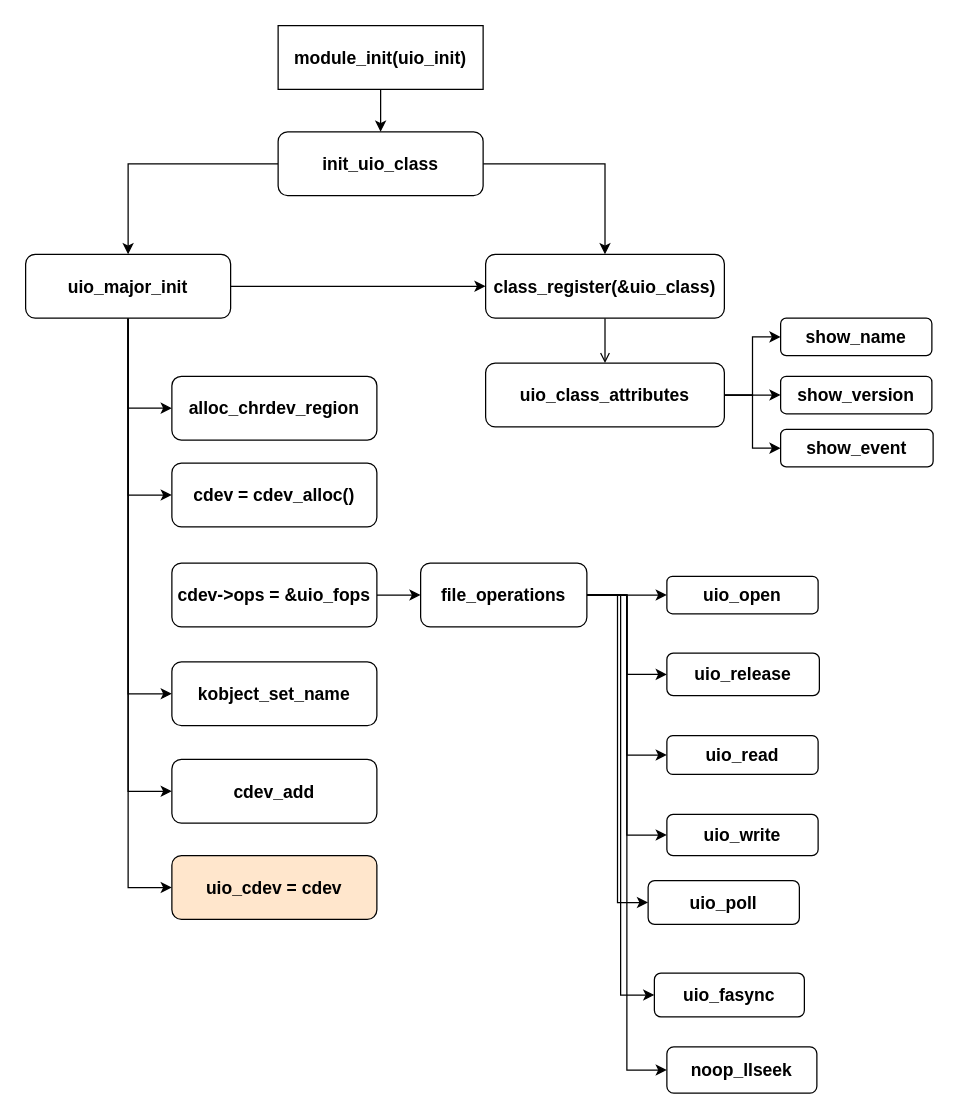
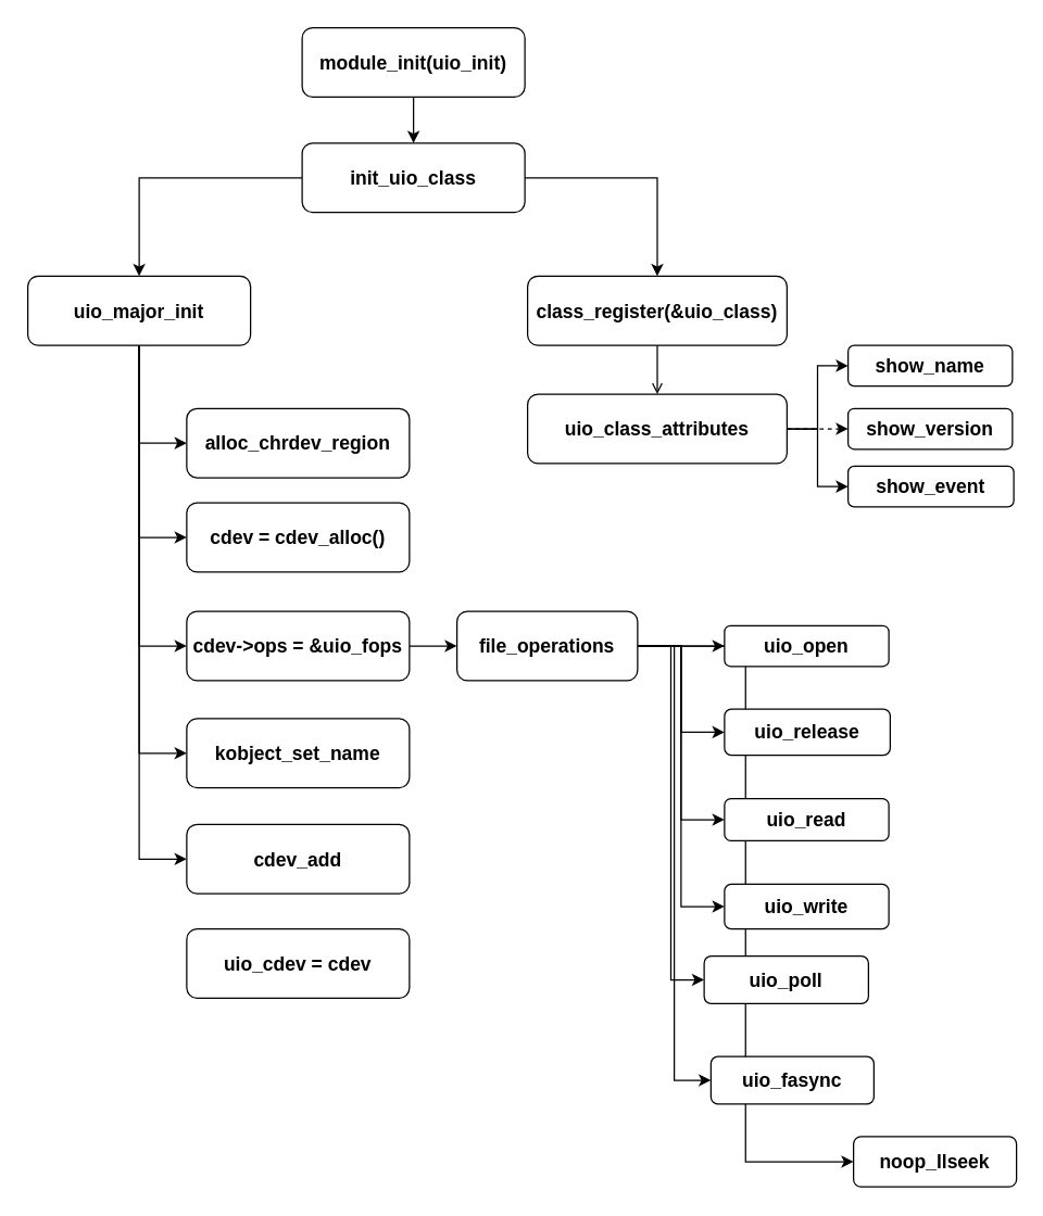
  <mxCell id="0" />
  <mxCell id="1" parent="0" />
  <mxCell id="2" style="edgeStyle=orthogonalEdgeStyle;rounded=0;orthogonalLoop=1;jettySize=auto;html=1;entryX=0.5;entryY=0;entryDx=0;entryDy=0;spacing=2;fontFamily=Helvetica;" parent="1" source="3" target="6" edge="1"><mxGeometry relative="1" as="geometry" /></mxCell>
- <mxCell id="3" value="&lt;font style=&quot;font-size: 14px&quot;&gt;&lt;b&gt;module_init(uio_init)&lt;/b&gt;&lt;/font&gt;" style="whiteSpace=wrap;html=1;spacing=2;fontFamily=Helvetica;rounded=0;" parent="1" vertex="1"><mxGeometry x="222" y="20" width="164" height="51" as="geometry" /></mxCell>
+ <mxCell id="3" value="&lt;font style=&quot;font-size: 14px&quot;&gt;&lt;b&gt;module_init(uio_init)&lt;/b&gt;&lt;/font&gt;" style="rounded=1;whiteSpace=wrap;html=1;spacing=2;fontFamily=Helvetica;" parent="1" vertex="1"><mxGeometry x="222" y="20" width="164" height="51" as="geometry" /></mxCell>
  <mxCell id="4" style="edgeStyle=orthogonalEdgeStyle;rounded=0;orthogonalLoop=1;jettySize=auto;html=1;fontFamily=Helvetica;fontColor=#000000;" edge="1" parent="1" source="6" target="13"><mxGeometry relative="1" as="geometry" /></mxCell>
  <mxCell id="5" style="edgeStyle=orthogonalEdgeStyle;rounded=0;orthogonalLoop=1;jettySize=auto;html=1;fontFamily=Helvetica;fontColor=#000000;" edge="1" parent="1" source="6" target="15"><mxGeometry relative="1" as="geometry" /></mxCell>
  <mxCell id="6" value="&lt;font style=&quot;font-size: 14px&quot;&gt;&lt;b&gt;init_uio_class&lt;/b&gt;&lt;/font&gt;" style="rounded=1;whiteSpace=wrap;html=1;spacing=2;fontFamily=Helvetica;" parent="1" vertex="1"><mxGeometry x="222" y="105" width="164" height="51" as="geometry" /></mxCell>
  <mxCell id="7" style="edgeStyle=orthogonalEdgeStyle;rounded=0;orthogonalLoop=1;jettySize=auto;html=1;entryX=0;entryY=0.5;entryDx=0;entryDy=0;fontFamily=Helvetica;fontColor=#000000;" edge="1" parent="1" source="13" target="16"><mxGeometry relative="1" as="geometry" /></mxCell>
  <mxCell id="8" style="edgeStyle=orthogonalEdgeStyle;rounded=0;orthogonalLoop=1;jettySize=auto;html=1;entryX=0;entryY=0.5;entryDx=0;entryDy=0;fontFamily=Helvetica;fontColor=#000000;" edge="1" parent="1" source="13" target="17"><mxGeometry relative="1" as="geometry" /></mxCell>
- <mxCell id="9" style="edgeStyle=orthogonalEdgeStyle;rounded=0;orthogonalLoop=1;jettySize=auto;html=1;fontFamily=Helvetica;fontColor=#000000;" edge="1" parent="1" source="13" target="15"><mxGeometry relative="1" as="geometry" /></mxCell>
+ <mxCell id="9" style="edgeStyle=orthogonalEdgeStyle;rounded=0;orthogonalLoop=1;jettySize=auto;html=1;entryX=0;entryY=0.5;entryDx=0;entryDy=0;fontFamily=Helvetica;fontColor=#000000;" edge="1" parent="1" source="13" target="21"><mxGeometry relative="1" as="geometry" /></mxCell>
  <mxCell id="10" style="edgeStyle=orthogonalEdgeStyle;rounded=0;orthogonalLoop=1;jettySize=auto;html=1;entryX=0;entryY=0.5;entryDx=0;entryDy=0;fontFamily=Helvetica;fontColor=#000000;" edge="1" parent="1" source="13" target="18"><mxGeometry relative="1" as="geometry" /></mxCell>
  <mxCell id="11" style="edgeStyle=orthogonalEdgeStyle;rounded=0;orthogonalLoop=1;jettySize=auto;html=1;entryX=0;entryY=0.5;entryDx=0;entryDy=0;fontFamily=Helvetica;fontColor=#000000;" edge="1" parent="1" source="13" target="19"><mxGeometry relative="1" as="geometry" /></mxCell>
- <mxCell id="12" style="edgeStyle=orthogonalEdgeStyle;rounded=0;orthogonalLoop=1;jettySize=auto;html=1;entryX=0;entryY=0.5;entryDx=0;entryDy=0;fontFamily=Helvetica;fontColor=#000000;" edge="1" parent="1" source="13" target="30"><mxGeometry relative="1" as="geometry" /></mxCell>
  <mxCell id="13" value="&lt;font style=&quot;font-size: 14px&quot;&gt;&lt;b&gt;uio_major_init&lt;/b&gt;&lt;/font&gt;" style="rounded=1;whiteSpace=wrap;html=1;spacing=2;fontFamily=Helvetica;" parent="1" vertex="1"><mxGeometry x="20" y="203" width="164" height="51" as="geometry" /></mxCell>
  <mxCell id="14" value="" style="edgeStyle=orthogonalEdgeStyle;rounded=0;orthogonalLoop=1;jettySize=auto;html=1;spacing=2;fontFamily=Helvetica;endArrow=open;" parent="1" source="15" target="41" edge="1"><mxGeometry relative="1" as="geometry" /></mxCell>
  <mxCell id="15" value="&lt;span style=&quot;font-size: 14px&quot;&gt;&lt;b&gt;class_register(&amp;amp;uio_class)&lt;/b&gt;&lt;/span&gt;" style="rounded=1;whiteSpace=wrap;html=1;spacing=2;fontFamily=Helvetica;" parent="1" vertex="1"><mxGeometry x="388" y="203" width="191" height="51" as="geometry" /></mxCell>
  <mxCell id="16" value="&lt;span style=&quot;font-size: 14px&quot;&gt;&lt;b&gt;alloc_chrdev_region&lt;/b&gt;&lt;/span&gt;" style="rounded=1;whiteSpace=wrap;html=1;spacing=2;fontFamily=Helvetica;" parent="1" vertex="1"><mxGeometry x="137" y="300.5" width="164" height="51" as="geometry" /></mxCell>
  <mxCell id="17" value="&lt;span style=&quot;font-size: 14px&quot;&gt;&lt;b&gt;cdev = cdev_alloc()&lt;/b&gt;&lt;/span&gt;" style="rounded=1;whiteSpace=wrap;html=1;spacing=2;fontFamily=Helvetica;" parent="1" vertex="1"><mxGeometry x="137" y="370" width="164" height="51" as="geometry" /></mxCell>
  <mxCell id="18" value="&lt;span style=&quot;font-size: 14px&quot;&gt;&lt;b&gt;kobject_set_name&lt;/b&gt;&lt;/span&gt;" style="rounded=1;whiteSpace=wrap;html=1;spacing=2;fontFamily=Helvetica;" parent="1" vertex="1"><mxGeometry x="137" y="529" width="164" height="51" as="geometry" /></mxCell>
  <mxCell id="19" value="&lt;span style=&quot;text-align: left&quot;&gt;&lt;b&gt;&lt;font style=&quot;font-size: 14px&quot;&gt;cdev_add&lt;/font&gt;&lt;/b&gt;&lt;/span&gt;" style="rounded=1;whiteSpace=wrap;html=1;spacing=2;fontFamily=Helvetica;" parent="1" vertex="1"><mxGeometry x="137" y="607" width="164" height="51" as="geometry" /></mxCell>
  <mxCell id="20" style="edgeStyle=orthogonalEdgeStyle;rounded=0;orthogonalLoop=1;jettySize=auto;html=1;entryX=0;entryY=0.5;entryDx=0;entryDy=0;spacing=2;fontFamily=Helvetica;" parent="1" source="21" target="29" edge="1"><mxGeometry relative="1" as="geometry" /></mxCell>
  <mxCell id="21" value="&lt;span style=&quot;font-size: 14px&quot;&gt;&lt;b&gt;cdev-&amp;gt;ops = &amp;amp;uio_fops&lt;/b&gt;&lt;/span&gt;" style="rounded=1;whiteSpace=wrap;html=1;spacing=2;fontFamily=Helvetica;" parent="1" vertex="1"><mxGeometry x="137" y="450" width="164" height="51" as="geometry" /></mxCell>
  <mxCell id="22" style="edgeStyle=orthogonalEdgeStyle;rounded=0;orthogonalLoop=1;jettySize=auto;html=1;entryX=0;entryY=0.5;entryDx=0;entryDy=0;spacing=2;fontFamily=Helvetica;" parent="1" source="29" target="34" edge="1"><mxGeometry relative="1" as="geometry" /></mxCell>
  <mxCell id="23" style="edgeStyle=orthogonalEdgeStyle;rounded=0;orthogonalLoop=1;jettySize=auto;html=1;entryX=0;entryY=0.5;entryDx=0;entryDy=0;spacing=2;fontFamily=Helvetica;" parent="1" source="29" target="31" edge="1"><mxGeometry relative="1" as="geometry" /></mxCell>
  <mxCell id="24" style="edgeStyle=orthogonalEdgeStyle;rounded=0;orthogonalLoop=1;jettySize=auto;html=1;entryX=0;entryY=0.5;entryDx=0;entryDy=0;spacing=2;fontFamily=Helvetica;" parent="1" source="29" target="32" edge="1"><mxGeometry relative="1" as="geometry" /></mxCell>
  <mxCell id="25" style="edgeStyle=orthogonalEdgeStyle;rounded=0;orthogonalLoop=1;jettySize=auto;html=1;entryX=0;entryY=0.5;entryDx=0;entryDy=0;spacing=2;fontFamily=Helvetica;" parent="1" source="29" target="33" edge="1"><mxGeometry relative="1" as="geometry" /></mxCell>
  <mxCell id="26" style="edgeStyle=orthogonalEdgeStyle;rounded=0;orthogonalLoop=1;jettySize=auto;html=1;entryX=0;entryY=0.5;entryDx=0;entryDy=0;spacing=2;fontFamily=Helvetica;" parent="1" source="29" target="35" edge="1"><mxGeometry relative="1" as="geometry" /></mxCell>
  <mxCell id="27" style="edgeStyle=orthogonalEdgeStyle;rounded=0;orthogonalLoop=1;jettySize=auto;html=1;entryX=0;entryY=0.5;entryDx=0;entryDy=0;spacing=2;fontFamily=Helvetica;" parent="1" source="29" target="36" edge="1"><mxGeometry relative="1" as="geometry" /></mxCell>
  <mxCell id="28" style="edgeStyle=orthogonalEdgeStyle;rounded=0;orthogonalLoop=1;jettySize=auto;html=1;entryX=0;entryY=0.5;entryDx=0;entryDy=0;spacing=2;fontFamily=Helvetica;" parent="1" source="29" target="37" edge="1"><mxGeometry relative="1" as="geometry" /></mxCell>
  <mxCell id="29" value="&lt;span style=&quot;font-size: 14px&quot;&gt;&lt;b&gt;file_operations&lt;/b&gt;&lt;/span&gt;" style="rounded=1;whiteSpace=wrap;html=1;spacing=2;fontFamily=Helvetica;" parent="1" vertex="1"><mxGeometry x="336" y="450" width="133" height="51" as="geometry" /></mxCell>
- <mxCell id="30" value="&lt;div style=&quot;text-align: left&quot;&gt;&lt;span style=&quot;font-size: 14px&quot;&gt;&lt;b&gt;uio_cdev = cdev&lt;/b&gt;&lt;/span&gt;&lt;/div&gt;" style="rounded=1;whiteSpace=wrap;html=1;spacing=2;fontFamily=Helvetica;fillColor=#ffe6cc;" parent="1" vertex="1"><mxGeometry x="137" y="684" width="164" height="51" as="geometry" /></mxCell>
+ <mxCell id="30" value="&lt;div style=&quot;text-align: left&quot;&gt;&lt;span style=&quot;font-size: 14px&quot;&gt;&lt;b&gt;uio_cdev = cdev&lt;/b&gt;&lt;/span&gt;&lt;/div&gt;" style="rounded=1;whiteSpace=wrap;html=1;spacing=2;fontFamily=Helvetica;" parent="1" vertex="1"><mxGeometry x="137" y="684" width="164" height="51" as="geometry" /></mxCell>
  <mxCell id="31" value="&lt;span style=&quot;font-size: 14px&quot;&gt;&lt;b&gt;uio_open&lt;/b&gt;&lt;/span&gt;" style="rounded=1;whiteSpace=wrap;html=1;spacing=2;fontFamily=Helvetica;" parent="1" vertex="1"><mxGeometry x="533" y="460.5" width="121" height="30" as="geometry" /></mxCell>
  <mxCell id="32" value="&lt;span style=&quot;font-size: 14px&quot;&gt;&lt;b&gt;uio_release&lt;/b&gt;&lt;/span&gt;" style="rounded=1;whiteSpace=wrap;html=1;spacing=2;fontFamily=Helvetica;" parent="1" vertex="1"><mxGeometry x="533" y="522" width="122" height="34" as="geometry" /></mxCell>
  <mxCell id="33" value="&lt;span style=&quot;font-size: 14px&quot;&gt;&lt;b&gt;uio_read&lt;/b&gt;&lt;/span&gt;" style="rounded=1;whiteSpace=wrap;html=1;spacing=2;fontFamily=Helvetica;" parent="1" vertex="1"><mxGeometry x="533" y="588" width="121" height="31" as="geometry" /></mxCell>
  <mxCell id="34" value="&lt;span style=&quot;font-size: 14px&quot;&gt;&lt;b&gt;uio_write&lt;/b&gt;&lt;/span&gt;" style="rounded=1;whiteSpace=wrap;html=1;spacing=2;fontFamily=Helvetica;" parent="1" vertex="1"><mxGeometry x="533" y="651" width="121" height="33" as="geometry" /></mxCell>
  <mxCell id="35" value="&lt;span style=&quot;font-size: 14px&quot;&gt;&lt;b&gt;uio_poll&lt;/b&gt;&lt;/span&gt;" style="rounded=1;whiteSpace=wrap;html=1;spacing=2;fontFamily=Helvetica;" parent="1" vertex="1"><mxGeometry x="518" y="704" width="121" height="35" as="geometry" /></mxCell>
  <mxCell id="36" value="&lt;span style=&quot;font-size: 14px&quot;&gt;&lt;b&gt;uio_fasync&lt;/b&gt;&lt;/span&gt;" style="rounded=1;whiteSpace=wrap;html=1;spacing=2;fontFamily=Helvetica;" parent="1" vertex="1"><mxGeometry x="523" y="778" width="120" height="35" as="geometry" /></mxCell>
- <mxCell id="37" value="&lt;span style=&quot;font-size: 14px&quot;&gt;&lt;b&gt;noop_llseek&lt;/b&gt;&lt;/span&gt;" style="rounded=1;whiteSpace=wrap;html=1;spacing=2;fontFamily=Helvetica;" parent="1" vertex="1"><mxGeometry x="533" y="837" width="120" height="37" as="geometry" /></mxCell>
- <mxCell id="38" style="edgeStyle=orthogonalEdgeStyle;rounded=0;orthogonalLoop=1;jettySize=auto;html=1;spacing=2;fontFamily=Helvetica;" parent="1" source="41" target="43" edge="1"><mxGeometry relative="1" as="geometry" /></mxCell>
+ <mxCell id="37" value="&lt;span style=&quot;font-size: 14px&quot;&gt;&lt;b&gt;noop_llseek&lt;/b&gt;&lt;/span&gt;" style="rounded=1;whiteSpace=wrap;html=1;spacing=2;fontFamily=Helvetica;" parent="1" vertex="1"><mxGeometry x="628" y="837" width="120" height="37" as="geometry" /></mxCell>
+ <mxCell id="38" style="edgeStyle=orthogonalEdgeStyle;rounded=0;orthogonalLoop=1;jettySize=auto;html=1;spacing=2;fontFamily=Helvetica;dashed=1;" parent="1" source="41" target="43" edge="1"><mxGeometry relative="1" as="geometry" /></mxCell>
  <mxCell id="39" style="edgeStyle=orthogonalEdgeStyle;rounded=0;orthogonalLoop=1;jettySize=auto;html=1;entryX=0;entryY=0.5;entryDx=0;entryDy=0;spacing=2;fontFamily=Helvetica;" parent="1" source="41" target="42" edge="1"><mxGeometry relative="1" as="geometry" /></mxCell>
  <mxCell id="40" style="edgeStyle=orthogonalEdgeStyle;rounded=0;orthogonalLoop=1;jettySize=auto;html=1;entryX=0;entryY=0.5;entryDx=0;entryDy=0;spacing=2;fontFamily=Helvetica;" parent="1" source="41" target="44" edge="1"><mxGeometry relative="1" as="geometry" /></mxCell>
  <mxCell id="41" value="&lt;span style=&quot;font-size: 14px&quot;&gt;&lt;b&gt;uio_class_attributes&lt;/b&gt;&lt;/span&gt;" style="rounded=1;whiteSpace=wrap;html=1;spacing=2;fontFamily=Helvetica;" parent="1" vertex="1"><mxGeometry x="388" y="290" width="191" height="51" as="geometry" /></mxCell>
  <mxCell id="42" value="&lt;span style=&quot;font-size: 14px&quot;&gt;&lt;b&gt;show_name&lt;/b&gt;&lt;/span&gt;" style="rounded=1;whiteSpace=wrap;html=1;spacing=2;fontFamily=Helvetica;" parent="1" vertex="1"><mxGeometry x="624" y="254" width="121" height="30" as="geometry" /></mxCell>
  <mxCell id="43" value="&lt;span style=&quot;font-size: 14px&quot;&gt;&lt;b&gt;show_version&lt;/b&gt;&lt;/span&gt;" style="rounded=1;whiteSpace=wrap;html=1;spacing=2;fontFamily=Helvetica;" parent="1" vertex="1"><mxGeometry x="624" y="300.5" width="121" height="30" as="geometry" /></mxCell>
  <mxCell id="44" value="&lt;span style=&quot;font-size: 14px&quot;&gt;&lt;b&gt;show_event&lt;/b&gt;&lt;/span&gt;" style="rounded=1;whiteSpace=wrap;html=1;spacing=2;fontFamily=Helvetica;" parent="1" vertex="1"><mxGeometry x="624" y="343" width="122" height="30" as="geometry" /></mxCell>
